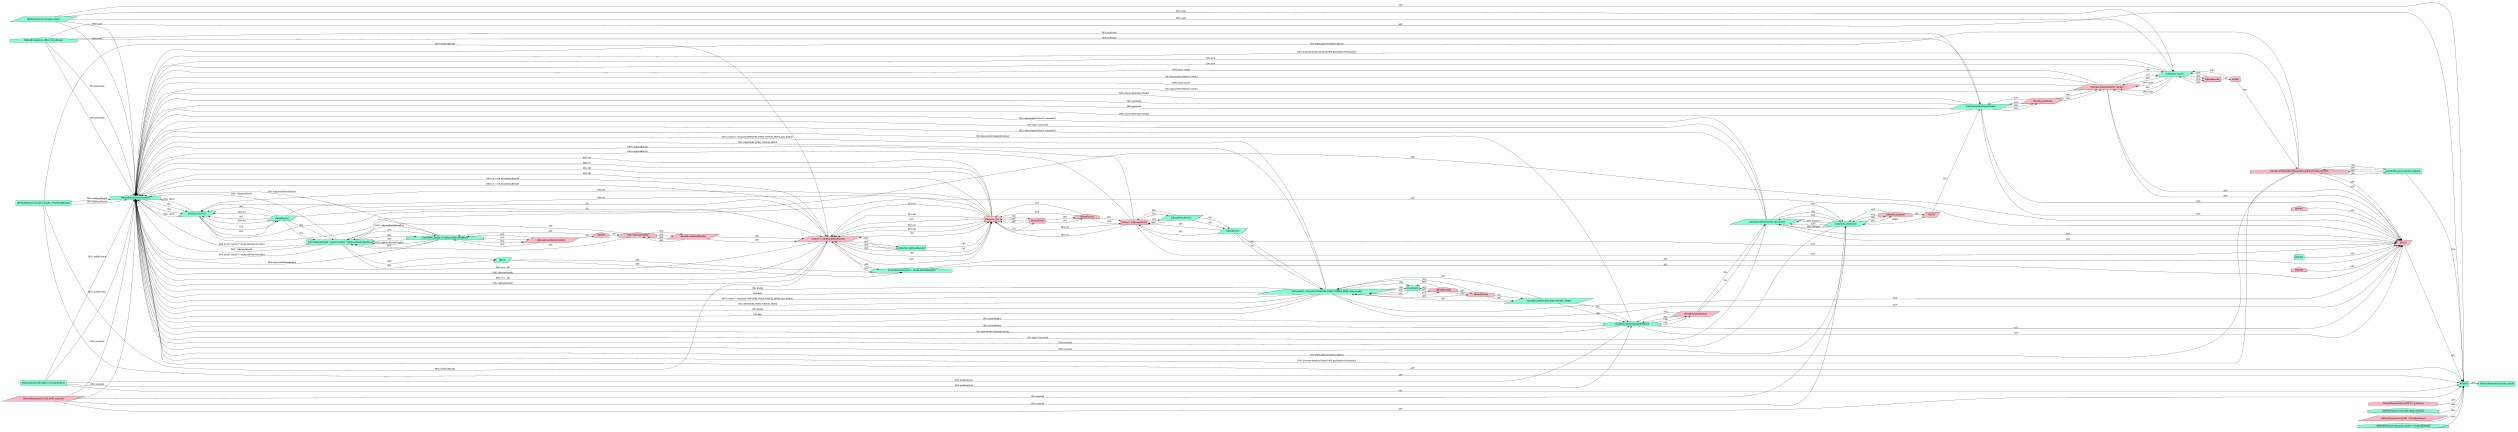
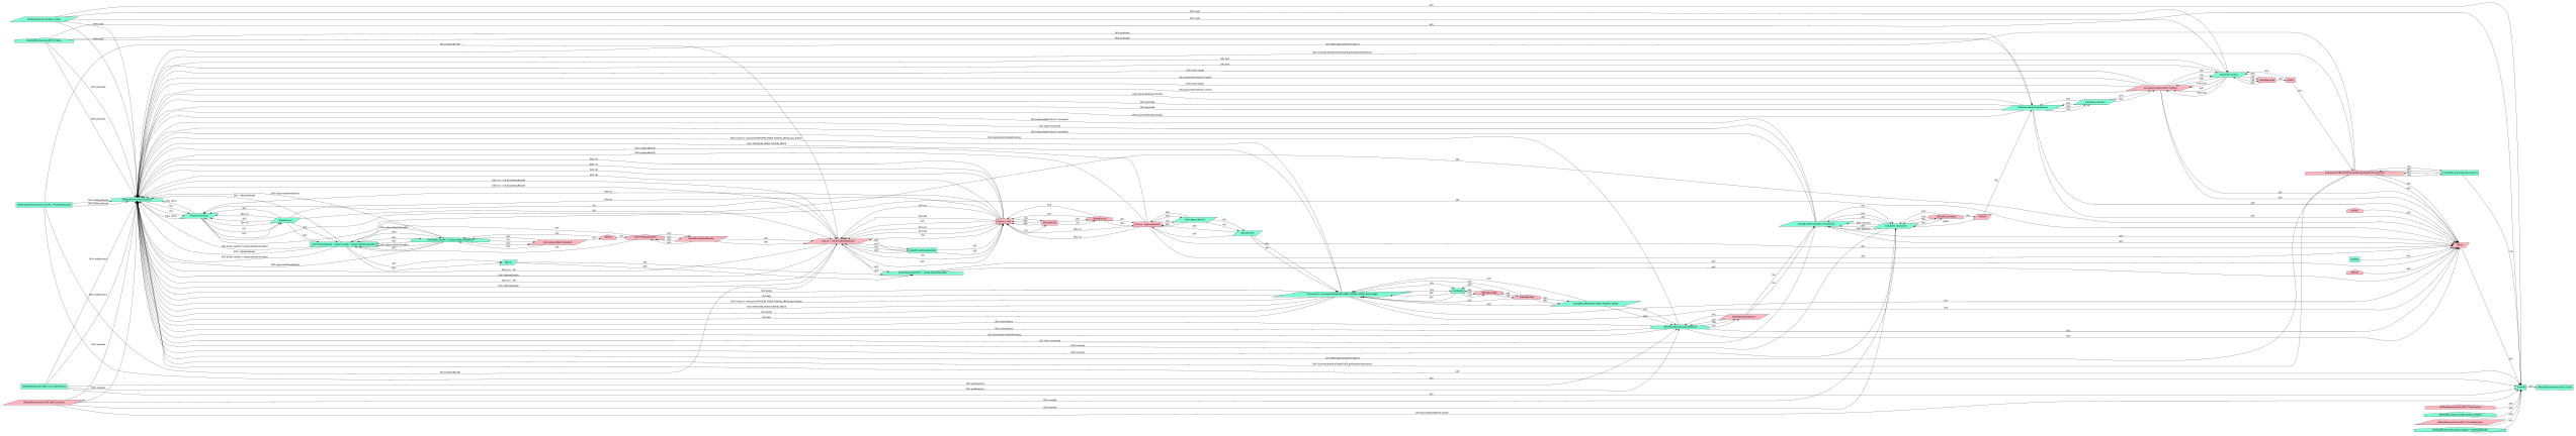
  digraph {
    fontname=Merriweather
    rankdir=LR
    node [fillcolor=aquamarine fontname=Merriweather shape=parallelogram style=filled]
    edge [fontname=Merriweather]
    n1 [label="(MethodReturn,virtual status_t)" shape=house]
    n2 [label="(Return,return err;)"]
    1000100 [shape=box]
    n4 [fillcolor=lightpink label="(Block,)"]
    n5 [label="(Identifier,err)"]
    n6 [label="(MethodParameterOut,node_id node)" shape=box]
    n7 [label="(Identifier,CONFIGURE_VIDEO_TUNNEL_MODE)"]
    n8 [label="(Call,remote()->transact(CONFIGURE_VIDEO_TUNNEL_MODE, data, &reply))"]
    n9 [label="(Call,data.writeInt32(audioHwSync))" shape=house]
    n10 [label="(Call,&reply)" shape=box]
    n11 [fillcolor=lightpink label="(Identifier,audioHwSync)"]
    n12 [fillcolor=lightpink label="(Identifier,data)" shape=house]
    n13 [fillcolor=lightpink label="(Identifier,reply)" shape=house]
    n14 [fillcolor=lightpink label="(Call,err = reply.readInt32())" shape=box]
    n15 [label="(Call,reply.readInt32())"]
    n16 [fillcolor=lightpink label="(Call,err == OK)" shape=box]
    n17 [label="(Identifier,err)"]
    n18 [fillcolor=lightpink label="(Call,err == OK && sidebandHandle)"]
    n19 [fillcolor=lightpink label="(Identifier,OK)" shape=box]
    n20 [label="(Identifier,sidebandHandle)" shape=box]
    n21 [label="(ControlStructure,if (err == OK && sidebandHandle))" shape=house]
    n22 [fillcolor=lightpink label="(Identifier,err)" shape=house]
    n23 [label="(Block,)"]
    n24 [label="(Call,*sidebandHandle = (native_handle_t *)reply.readNativeHandle())" shape=box]
    n25 [label="(Call,(native_handle_t *)reply.readNativeHandle())" shape=house]
    n26 [fillcolor=lightpink label="(Call,reply.readNativeHandle())"]
    n27 [fillcolor=lightpink label="(Call,*sidebandHandle)" shape=house]
    n28 [fillcolor=lightpink label="(Identifier,sidebandHandle)"]
    1000143 [fillcolor=lightpink shape=house]
    n30 [label="(MethodParameterIn,node_id node)"]
    n31 [label="(Call,(int32_t)node)"]
    n32 [fillcolor=lightpink label="(Identifier,node)" shape=box]
    n33 [fillcolor=lightpink label="(Call,data.writeInt32((int32_t)node))"]
-   n34 [label="(MethodParameterIn,OMX_U32 portIndex)" shape=house]
+   n34 [label="(MethodParameterIn,OMX_U32 data)" shape=house]
    n35 [label="(Call,data.writeInt32(portIndex))"]
-   n36 [fillcolor=lightpink label="(Identifier,portIndex)"]
+   n36 [label="(Identifier,portIndex)"]
    n37 [fillcolor=lightpink label="(MethodParameterOut,OMX_U32 portIndex)" shape=house]
    n38 [fillcolor=lightpink label="(MethodParameterIn,OMX_BOOL tunneled)"]
    n39 [label="(Call,(int32_t)tunneled)"]
    n40 [fillcolor=lightpink label="(Identifier,tunneled)" shape=house]
    n41 [label="(Call,data.writeInt32((int32_t)tunneled))"]
    n42 [label="(MethodParameterOut,OMX_BOOL tunneled)" shape=house]
    n43 [label="(MethodParameterIn,OMX_U32 audioHwSync)" shape=box]
    n44 [fillcolor=lightpink label="(MethodParameterOut,OMX_U32 audioHwSync)"]
    n45 [label="(MethodParameterIn,native_handle_t **sidebandHandle)" shape=box]
    n46 [label="(MethodParameterOut,native_handle_t **sidebandHandle)" shape=house]
    n47 [label="(Call,IOMX::getInterfaceDescriptor())" shape=box]
    n48 [fillcolor=lightpink label="(Call,data.writeInterfaceToken(IOMX::getInterfaceDescriptor()))" shape=house]
    1000113 [fillcolor=lightpink shape=box]
    1000119 [fillcolor=lightpink]
    1000107 [fillcolor=lightpink shape=house]
    1000108 [shape=box]
    1000128 [fillcolor=lightpink shape=house]
    n1 -> n2 [label="CFG: "]
    n1 -> n2 [label="CFG: "]
    n1 -> 1000100 [label="AST: "]
    n2 -> n1 [label="DDG: <RET>"]
    n2 -> n1 [label="DDG: <RET>"]
    n2 -> n4 [label="AST: "]
    n2 -> n4 [label="AST: "]
    n2 -> n5 [label="CFG: "]
    n2 -> n5 [label="CFG: "]
    1000100 -> n6 [label="AST: "]
    n4 -> 1000100 [label="AST: "]
    n5 -> n2 [label="AST: "]
    n5 -> n2 [label="DDG: err"]
    n5 -> n2 [label="AST: "]
    n5 -> n2 [label="DDG: err"]
    n5 -> n18 [label="CFG: "]
    n5 -> n18 [label="CFG: "]
    n5 -> n24 [label="CFG: "]
    n5 -> n24 [label="CFG: "]
    n7 -> n8 [label="AST: "]
    n7 -> n8 [label="AST: "]
    n7 -> n9 [label="CFG: "]
    n7 -> n9 [label="CFG: "]
    n8 -> n1 [label="DDG: &reply"]
    n8 -> n1 [label="DDG: data"]
    n8 -> n1 [label="DDG: remote()->transact(CONFIGURE_VIDEO_TUNNEL_MODE, data, &reply)"]
    n8 -> n1 [label="DDG: CONFIGURE_VIDEO_TUNNEL_MODE"]
    n8 -> n1 [label="DDG: &reply"]
    n8 -> n1 [label="DDG: data"]
    n8 -> n1 [label="DDG: remote()->transact(CONFIGURE_VIDEO_TUNNEL_MODE, data, &reply)"]
    n8 -> n1 [label="DDG: CONFIGURE_VIDEO_TUNNEL_MODE"]
    n8 -> n4 [label="AST: "]
    n8 -> n4 [label="AST: "]
    n8 -> n10 [label="CFG: "]
    n8 -> n10 [label="CFG: "]
    n9 -> n1 [label="DDG: data.writeInt32(audioHwSync)"]
    n9 -> n1 [label="DDG: audioHwSync"]
    n9 -> n1 [label="DDG: data.writeInt32(audioHwSync)"]
    n9 -> n1 [label="DDG: audioHwSync"]
    n9 -> n4 [label="AST: "]
    n9 -> n4 [label="AST: "]
    n9 -> n11 [label="CFG: "]
    n9 -> n11 [label="CFG: "]
    n10 -> n8 [label="AST: "]
    n10 -> n8 [label="AST: "]
    n10 -> n13 [label="CFG: "]
    n10 -> n13 [label="CFG: "]
    n11 -> n9 [label="AST: "]
    n11 -> n9 [label="AST: "]
    n11 -> n41 [label="CFG: "]
    n11 -> n41 [label="CFG: "]
    n12 -> n7 [label="CFG: "]
    n12 -> n7 [label="CFG: "]
    n12 -> n8 [label="AST: "]
    n12 -> n8 [label="AST: "]
    n13 -> n10 [label="AST: "]
    n13 -> n10 [label="AST: "]
    n13 -> n12 [label="CFG: "]
    n13 -> n12 [label="CFG: "]
    n14 -> n1 [label="DDG: reply.readInt32()"]
    n14 -> n1 [label="DDG: reply.readInt32()"]
    n14 -> n4 [label="AST: "]
    n14 -> n4 [label="AST: "]
    n14 -> n15 [label="CFG: "]
    n14 -> n15 [label="CFG: "]
    n14 -> n16 [label="DDG: err"]
    n14 -> n16 [label="DDG: err"]
    n15 -> n14 [label="AST: "]
    n15 -> n14 [label="AST: "]
    n15 -> n17 [label="CFG: "]
    n15 -> n17 [label="CFG: "]
    n16 -> n1 [label="DDG: err"]
    n16 -> n1 [label="DDG: OK"]
    n16 -> n1 [label="DDG: err"]
    n16 -> n1 [label="DDG: OK"]
    n16 -> n2 [label="DDG: err"]
    n16 -> n2 [label="DDG: err"]
    n16 -> n18 [label="AST: "]
    n16 -> n18 [label="DDG: err"]
    n16 -> n18 [label="DDG: OK"]
    n16 -> n18 [label="AST: "]
    n16 -> n18 [label="DDG: err"]
    n16 -> n18 [label="DDG: OK"]
    n16 -> n19 [label="CFG: "]
    n16 -> n19 [label="CFG: "]
    n17 -> n8 [label="CFG: "]
    n17 -> n8 [label="CFG: "]
    n17 -> n14 [label="AST: "]
    n17 -> n14 [label="AST: "]
    n18 -> n1 [label="DDG: err == OK"]
    n18 -> n1 [label="DDG: err == OK && sidebandHandle"]
    n18 -> n1 [label="DDG: sidebandHandle"]
    n18 -> n1 [label="DDG: err == OK"]
    n18 -> n1 [label="DDG: err == OK && sidebandHandle"]
    n18 -> n1 [label="DDG: sidebandHandle"]
    n18 -> n16 [label="CFG: "]
    n18 -> n16 [label="CFG: "]
    n18 -> n20 [label="CFG: "]
    n18 -> n20 [label="CFG: "]
    n18 -> n21 [label="AST: "]
    n18 -> n21 [label="AST: "]
    n19 -> n16 [label="AST: "]
    n19 -> n16 [label="AST: "]
    n19 -> n22 [label="CFG: "]
    n19 -> n22 [label="CFG: "]
    n20 -> n16 [label="CFG: "]
    n20 -> n16 [label="CFG: "]
    n20 -> n18 [label="AST: "]
    n20 -> n18 [label="AST: "]
    n21 -> n4 [label="AST: "]
    n21 -> n4 [label="AST: "]
    n22 -> n14 [label="CFG: "]
    n22 -> n14 [label="CFG: "]
    n22 -> n16 [label="AST: "]
    n22 -> n16 [label="AST: "]
    n23 -> n21 [label="AST: "]
    n23 -> n21 [label="AST: "]
    n24 -> n1 [label="DDG: (native_handle_t *)reply.readNativeHandle()"]
    n24 -> n1 [label="DDG: *sidebandHandle"]
    n24 -> n1 [label="DDG: (native_handle_t *)reply.readNativeHandle()"]
    n24 -> n1 [label="DDG: *sidebandHandle"]
    n24 -> n23 [label="AST: "]
    n24 -> n23 [label="AST: "]
    n24 -> n25 [label="CFG: "]
    n24 -> n25 [label="CFG: "]
    n25 -> n1 [label="DDG: reply.readNativeHandle()"]
    n25 -> n1 [label="DDG: reply.readNativeHandle()"]
    n25 -> n24 [label="AST: "]
    n25 -> n24 [label="DDG: reply.readNativeHandle()"]
    n25 -> n24 [label="AST: "]
    n25 -> n24 [label="DDG: reply.readNativeHandle()"]
    n25 -> n26 [label="CFG: "]
    n25 -> n26 [label="CFG: "]
    n26 -> n25 [label="AST: "]
    n26 -> n25 [label="AST: "]
    n26 -> 1000143 [label="CFG: "]
    n27 -> n24 [label="AST: "]
    n27 -> n24 [label="AST: "]
    n27 -> n28 [label="CFG: "]
    n27 -> n28 [label="CFG: "]
    n28 -> n18 [label="CFG: "]
    n28 -> n18 [label="CFG: "]
    n28 -> n27 [label="AST: "]
    n28 -> n27 [label="AST: "]
    1000143 -> n25 [label="AST: "]
    1000143 -> n27 [label="CFG: "]
    n30 -> n1 [label="DDG: node"]
    n30 -> n1 [label="DDG: node"]
    n30 -> 1000100 [label="AST: "]
    n30 -> n31 [label="DDG: node"]
    n30 -> n31 [label="DDG: node"]
    n31 -> n1 [label="DDG: node"]
    n31 -> n1 [label="DDG: node"]
    n31 -> n32 [label="CFG: "]
    n31 -> n32 [label="CFG: "]
    n31 -> n33 [label="AST: "]
    n31 -> n33 [label="DDG: node"]
    n31 -> n33 [label="AST: "]
    n31 -> n33 [label="DDG: node"]
    n32 -> n31 [label="AST: "]
    n32 -> n31 [label="AST: "]
    n32 -> 1000113 [label="CFG: "]
    n33 -> n1 [label="DDG: (int32_t)node"]
    n33 -> n1 [label="DDG: data.writeInt32((int32_t)node)"]
    n33 -> n1 [label="DDG: (int32_t)node"]
    n33 -> n1 [label="DDG: data.writeInt32((int32_t)node)"]
    n33 -> n4 [label="AST: "]
    n33 -> n4 [label="AST: "]
    n33 -> n31 [label="CFG: "]
    n33 -> n31 [label="CFG: "]
    n34 -> n1 [label="DDG: portIndex"]
    n34 -> n1 [label="DDG: portIndex"]
    n34 -> 1000100 [label="AST: "]
    n34 -> n35 [label="DDG: portIndex"]
    n34 -> n35 [label="DDG: portIndex"]
    n35 -> n1 [label="DDG: data.writeInt32(portIndex)"]
    n35 -> n1 [label="DDG: portIndex"]
    n35 -> n1 [label="DDG: data.writeInt32(portIndex)"]
    n35 -> n1 [label="DDG: portIndex"]
    n35 -> n4 [label="AST: "]
    n35 -> n4 [label="AST: "]
    n35 -> n36 [label="CFG: "]
    n35 -> n36 [label="CFG: "]
    n36 -> n33 [label="CFG: "]
    n36 -> n33 [label="CFG: "]
    n36 -> n35 [label="AST: "]
    n36 -> n35 [label="AST: "]
    n37 -> 1000100 [label="AST: "]
    n38 -> n1 [label="DDG: tunneled"]
    n38 -> n1 [label="DDG: tunneled"]
-   n38 -> 1000100 [label="AST: "]
+   n38 -> 1000100 [label="DDG: data.writeInt32((int32_t)node)"]
    n38 -> n39 [label="DDG: tunneled"]
    n38 -> n39 [label="DDG: tunneled"]
    n39 -> n1 [label="DDG: tunneled"]
    n39 -> n1 [label="DDG: tunneled"]
    n39 -> n40 [label="CFG: "]
    n39 -> n40 [label="CFG: "]
    n39 -> n41 [label="AST: "]
    n39 -> n41 [label="DDG: tunneled"]
    n39 -> n41 [label="AST: "]
    n39 -> n41 [label="DDG: tunneled"]
    n40 -> n39 [label="AST: "]
    n40 -> n39 [label="AST: "]
    n40 -> 1000119 [label="CFG: "]
    n41 -> n1 [label="DDG: data.writeInt32((int32_t)tunneled)"]
    n41 -> n1 [label="DDG: (int32_t)tunneled"]
    n41 -> n1 [label="DDG: data.writeInt32((int32_t)tunneled)"]
    n41 -> n1 [label="DDG: (int32_t)tunneled"]
    n41 -> n4 [label="AST: "]
    n41 -> n4 [label="AST: "]
    n41 -> n39 [label="CFG: "]
    n41 -> n39 [label="CFG: "]
    n42 -> 1000100 [label="AST: "]
    n43 -> n1 [label="DDG: audioHwSync"]
    n43 -> n1 [label="DDG: audioHwSync"]
    n43 -> 1000100 [label="AST: "]
    n43 -> n9 [label="DDG: audioHwSync"]
    n43 -> n9 [label="DDG: audioHwSync"]
    n44 -> 1000100 [label="AST: "]
    n45 -> n1 [label="DDG: sidebandHandle"]
    n45 -> n1 [label="DDG: sidebandHandle"]
    n45 -> 1000100 [label="AST: "]
    n45 -> n18 [label="DDG: sidebandHandle"]
    n45 -> n18 [label="DDG: sidebandHandle"]
    n46 -> 1000100 [label="AST: "]
    n47 -> 1000100 [label="CFG: "]
    n47 -> n48 [label="AST: "]
    n47 -> n48 [label="AST: "]
    n48 -> n1 [label="DDG: IOMX::getInterfaceDescriptor()"]
    n48 -> n1 [label="DDG: data.writeInterfaceToken(IOMX::getInterfaceDescriptor())"]
    n48 -> n1 [label="DDG: IOMX::getInterfaceDescriptor()"]
    n48 -> n1 [label="DDG: data.writeInterfaceToken(IOMX::getInterfaceDescriptor())"]
    n48 -> n4 [label="AST: "]
    n48 -> n4 [label="AST: "]
    n48 -> n47 [label="CFG: "]
    n48 -> n47 [label="CFG: "]
    1000113 -> n31 [label="AST: "]
    1000113 -> n48 [label="CFG: "]
    1000119 -> n35 [label="CFG: "]
    1000119 -> n39 [label="VIDEO: "]
    1000107 -> n4 [label="AST: "]
    1000108 -> n4 [label="AST: "]
    1000128 -> n4 [label="AST: "]
  }
